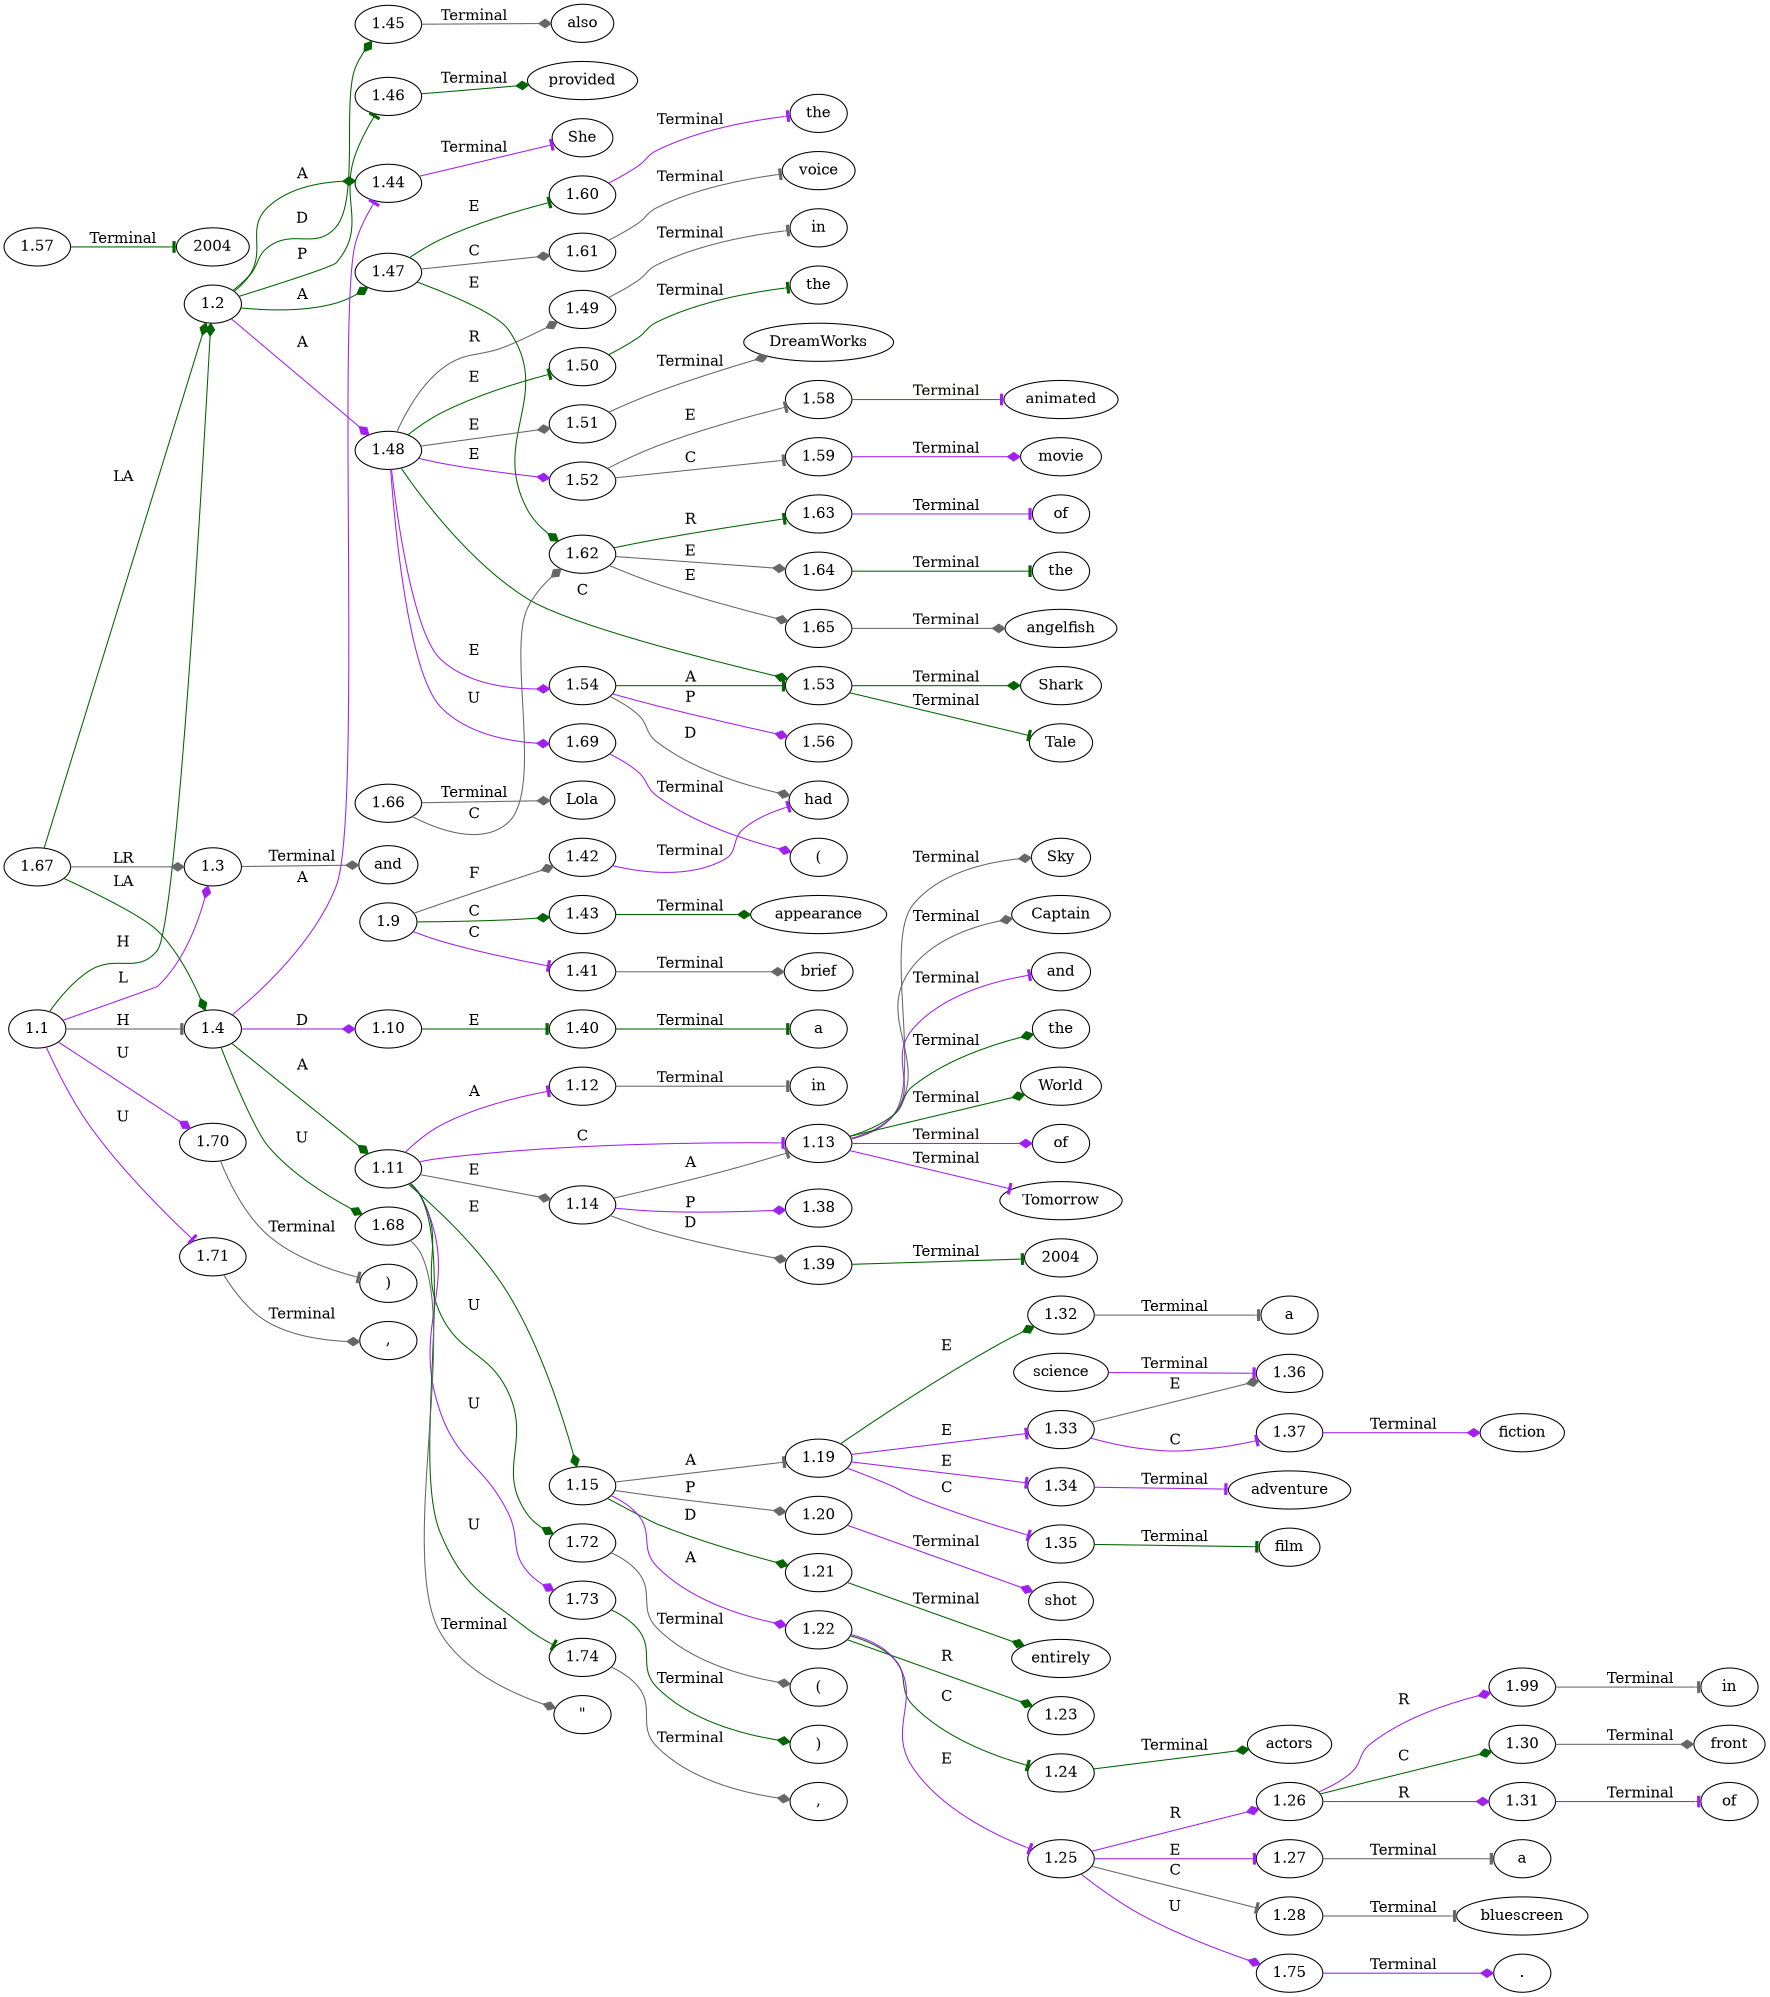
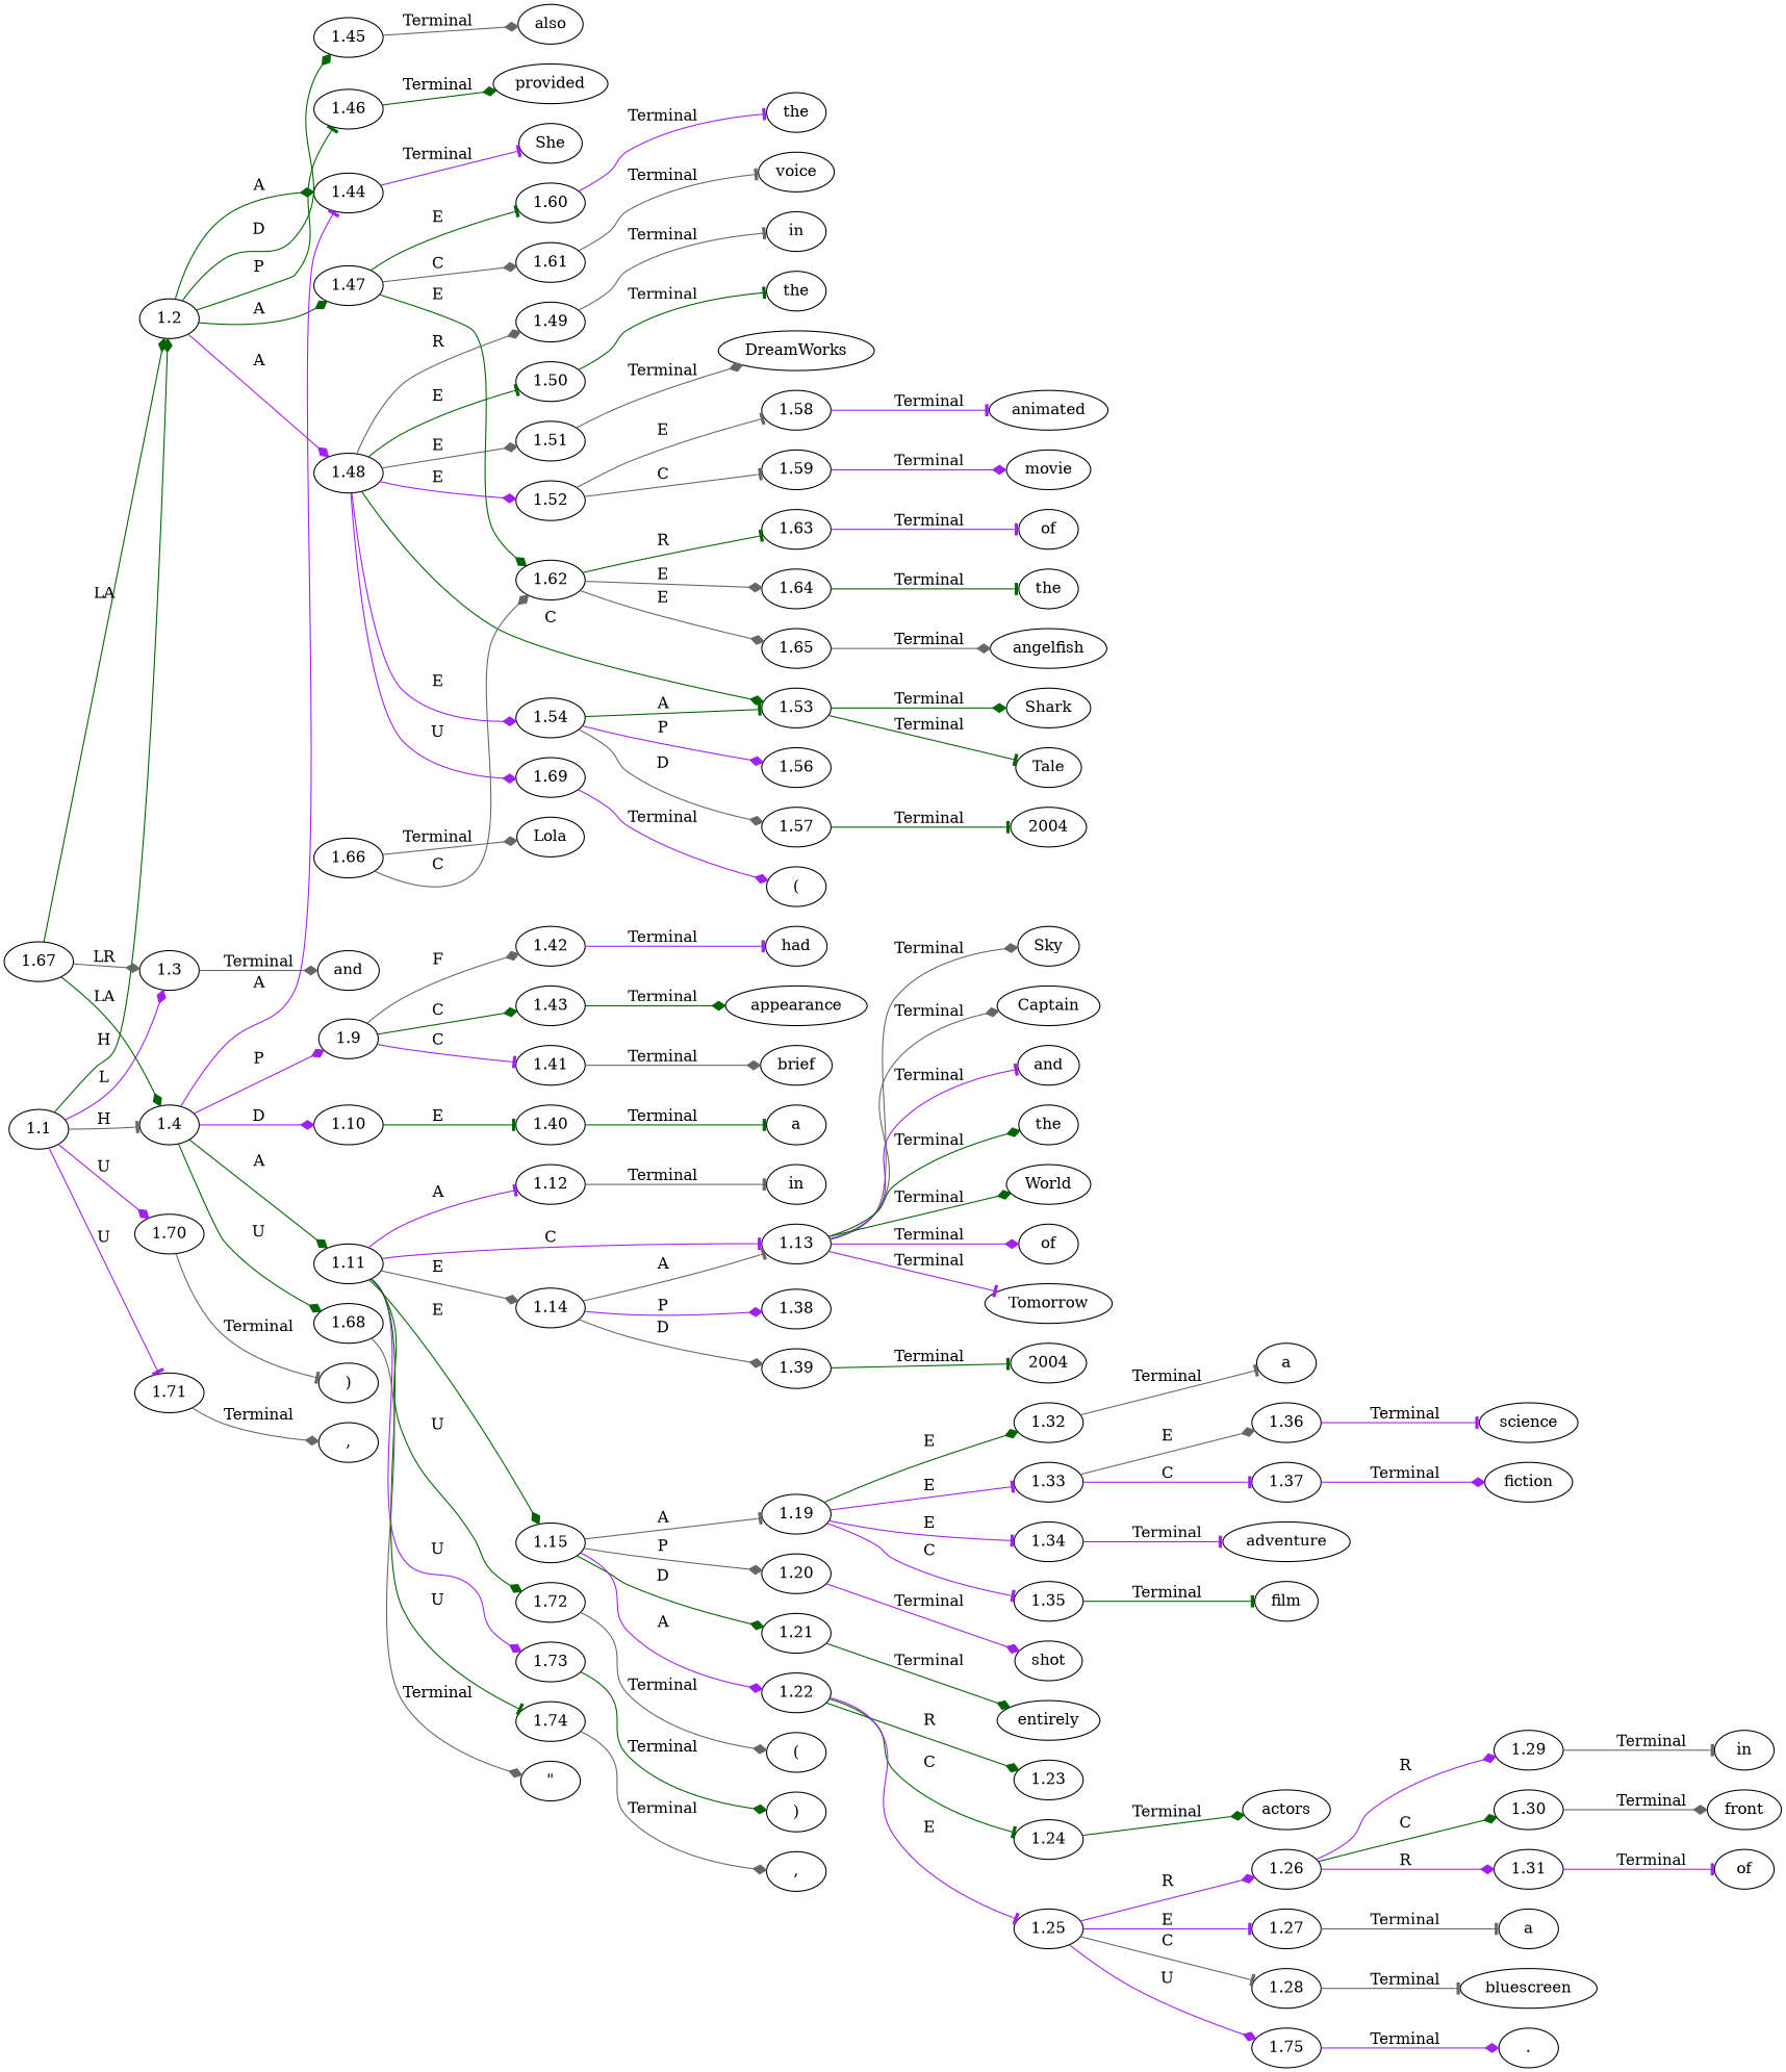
  digraph {
    rankdir=LR
    node [ordering=out]
    edge [arrowhead=diamond color=purple ordering=out]
    n1 [label="\""]
    n2 [label=Lola]
    n3 [label=in]
    n4 [label=the]
    n5 [label=DreamWorks]
    n6 [label=animated]
    n7 [label=movie]
    n8 [label=Shark]
    n9 [label=Tale]
    n10 [label="("]
    n11 [label=2004]
    n12 [label=She]
    n13 [label=")"]
    n14 [label=","]
    n15 [label=and]
    n16 [label=had]
    n17 [label=a]
    n18 [label=brief]
    n19 [label=appearance]
    n20 [label=in]
    n21 [label=Sky]
    n22 [label=Captain]
    n23 [label=also]
    n24 [label=and]
    n25 [label=the]
    n26 [label=World]
    n27 [label=of]
    n28 [label=Tomorrow]
    n29 [label="("]
    n30 [label=2004]
    n31 [label=")"]
    n32 [label=","]
    n33 [label=a]
    n34 [label=provided]
    n35 [label=science]
    n36 [label=fiction]
    n37 [label=adventure]
    n38 [label=film]
    n39 [label=shot]
    n40 [label=entirely]
    n41 [label=actors]
    n42 [label=in]
    n43 [label=front]
    n44 [label=the]
    n45 [label=of]
    n46 [label=a]
    n47 [label=bluescreen]
    n48 [label="."]
    n49 [label=voice]
    n50 [label=of]
    n51 [label=the]
    n52 [label=angelfish]
    n53 [label=1.1]
    n54 [label=1.2]
    n55 [label=1.3]
    n56 [label=1.4]
    n57 [label=1.70]
    n58 [label=1.71]
    n59 [label=1.44]
    n60 [label=1.45]
    n61 [label=1.46]
    n62 [label=1.47]
    n63 [label=1.48]
    n64 [label=1.9]
    n65 [label=1.10]
    n66 [label=1.11]
    n67 [label=1.68]
    n68 [label=1.60]
    n69 [label=1.61]
    n70 [label=1.62]
    n71 [label=1.49]
    n72 [label=1.50]
    n73 [label=1.51]
    n74 [label=1.52]
    n75 [label=1.53]
    n76 [label=1.54]
    n77 [label=1.69]
    n78 [label=1.42]
    n79 [label=1.43]
    n80 [label=1.41]
    n81 [label=1.40]
    n82 [label=1.12]
    n83 [label=1.13]
    n84 [label=1.14]
    n85 [label=1.15]
    n86 [label=1.72]
    n87 [label=1.73]
    n88 [label=1.74]
    n89 [label=1.38]
    n90 [label=1.39]
    n91 [label=1.19]
    n92 [label=1.20]
    n93 [label=1.21]
    n94 [label=1.22]
    n95 [label=1.32]
    n96 [label=1.33]
    n97 [label=1.34]
    n98 [label=1.35]
    n99 [label=1.23]
    n100 [label=1.24]
    n101 [label=1.25]
    n102 [label=1.36]
    n103 [label=1.37]
    n104 [label=1.26]
    n105 [label=1.27]
    n106 [label=1.28]
    n107 [label=1.75]
-   n108 [label=1.99]
+   n108 [label=1.29]
    n109 [label=1.30]
    n110 [label=1.31]
    n111 [label=1.63]
    n112 [label=1.64]
    n113 [label=1.65]
    n114 [label=1.58]
    n115 [label=1.59]
    n116 [label=1.56]
    n117 [label=1.57]
    n118 [label=1.66]
    n119 [label=1.67]
    n53 -> n54 [color=darkgreen label=H]
    n53 -> n55 [label=L]
    n53 -> n56 [arrowhead=tee color=gray40 label=H]
    n53 -> n57 [label=U]
    n53 -> n58 [arrowhead=tee label=U]
    n54 -> n59 [color=darkgreen label=A]
    n54 -> n60 [color=darkgreen label=D]
    n54 -> n61 [arrowhead=tee color=darkgreen label=P]
    n54 -> n62 [color=darkgreen label=A]
    n54 -> n63 [label=A]
    n55 -> n15 [color=gray40 label=Terminal]
    n56 -> n59 [arrowhead=tee label=A]
+   n56 -> n64 [label=P]
    n56 -> n65 [label=D]
    n56 -> n66 [color=darkgreen label=A]
    n56 -> n67 [color=darkgreen label=U]
    n57 -> n13 [arrowhead=tee color=gray40 label=Terminal]
    n58 -> n14 [color=gray40 label=Terminal]
    n59 -> n12 [arrowhead=tee label=Terminal]
    n60 -> n23 [color=gray40 label=Terminal]
    n61 -> n34 [color=darkgreen label=Terminal]
    n62 -> n68 [arrowhead=tee color=darkgreen label=E]
    n62 -> n69 [color=gray40 label=C]
    n62 -> n70 [color=darkgreen label=E]
    n63 -> n71 [color=gray40 label=R]
    n63 -> n72 [arrowhead=tee color=darkgreen label=E]
    n63 -> n73 [color=gray40 label=E]
    n63 -> n74 [label=E]
    n63 -> n75 [color=darkgreen label=C]
    n63 -> n76 [label=E]
    n63 -> n77 [label=U]
    n64 -> n78 [color=gray40 label=F]
    n64 -> n79 [color=darkgreen label=C]
    n64 -> n80 [arrowhead=tee label=C]
    n65 -> n81 [arrowhead=tee color=darkgreen label=E]
    n66 -> n82 [arrowhead=tee label=A]
    n66 -> n83 [arrowhead=tee label=C]
    n66 -> n84 [color=gray40 label=E]
    n66 -> n85 [color=darkgreen label=E]
    n66 -> n86 [color=darkgreen label=U]
    n66 -> n87 [label=U]
    n66 -> n88 [arrowhead=tee color=darkgreen label=U]
    n67 -> n1 [color=gray40 label=Terminal]
    n68 -> n44 [arrowhead=tee label=Terminal]
    n69 -> n49 [arrowhead=tee color=gray40 label=Terminal]
    n70 -> n111 [arrowhead=tee color=darkgreen label=R]
    n70 -> n112 [color=gray40 label=E]
    n70 -> n113 [color=gray40 label=E]
    n71 -> n3 [arrowhead=tee color=gray40 label=Terminal]
    n72 -> n4 [arrowhead=tee color=darkgreen label=Terminal]
    n73 -> n5 [color=gray40 label=Terminal]
    n74 -> n114 [arrowhead=tee color=gray40 label=E]
    n74 -> n115 [arrowhead=tee color=gray40 label=C]
    n75 -> n8 [color=darkgreen label=Terminal]
    n75 -> n9 [arrowhead=tee color=darkgreen label=Terminal]
    n76 -> n75 [arrowhead=tee color=darkgreen label=A]
    n76 -> n116 [label=P]
-   n76 -> n16 [color=gray40 label=D]
+   n76 -> n117 [color=gray40 label=D]
    n77 -> n10 [label=Terminal]
    n78 -> n16 [arrowhead=tee label=Terminal]
    n79 -> n19 [color=darkgreen label=Terminal]
    n80 -> n18 [color=gray40 label=Terminal]
    n81 -> n17 [arrowhead=tee color=darkgreen label=Terminal]
    n82 -> n20 [arrowhead=tee color=gray40 label=Terminal]
    n83 -> n21 [color=gray40 label=Terminal]
    n83 -> n22 [color=gray40 label=Terminal]
    n83 -> n24 [arrowhead=tee label=Terminal]
    n83 -> n25 [color=darkgreen label=Terminal]
    n83 -> n26 [color=darkgreen label=Terminal]
    n83 -> n27 [label=Terminal]
    n83 -> n28 [arrowhead=tee label=Terminal]
    n84 -> n83 [arrowhead=tee color=gray40 label=A]
    n84 -> n89 [label=P]
    n84 -> n90 [color=gray40 label=D]
    n85 -> n91 [arrowhead=tee color=gray40 label=A]
    n85 -> n92 [color=gray40 label=P]
    n85 -> n93 [color=darkgreen label=D]
    n85 -> n94 [label=A]
    n86 -> n29 [color=gray40 label=Terminal]
    n87 -> n31 [color=darkgreen label=Terminal]
    n88 -> n32 [color=gray40 label=Terminal]
    n90 -> n30 [arrowhead=tee color=darkgreen label=Terminal]
    n91 -> n95 [color=darkgreen label=E]
    n91 -> n96 [arrowhead=tee label=E]
    n91 -> n97 [arrowhead=tee label=E]
    n91 -> n98 [arrowhead=tee label=C]
    n92 -> n39 [label=Terminal]
    n93 -> n40 [color=darkgreen label=Terminal]
    n94 -> n99 [color=darkgreen label=R]
    n94 -> n100 [arrowhead=tee color=darkgreen label=C]
    n94 -> n101 [arrowhead=tee label=E]
    n95 -> n33 [arrowhead=tee color=gray40 label=Terminal]
    n96 -> n102 [color=gray40 label=E]
    n96 -> n103 [arrowhead=tee label=C]
    n97 -> n37 [arrowhead=tee label=Terminal]
    n98 -> n38 [arrowhead=tee color=darkgreen label=Terminal]
    n100 -> n41 [color=darkgreen label=Terminal]
    n101 -> n104 [label=R]
    n101 -> n105 [arrowhead=tee label=E]
    n101 -> n106 [arrowhead=tee color=gray40 label=C]
    n101 -> n107 [label=U]
-   n35 -> n102 [arrowhead=tee label=Terminal]
+   n102 -> n35 [arrowhead=tee label=Terminal]
    n103 -> n36 [label=Terminal]
    n104 -> n108 [label=R]
    n104 -> n109 [color=darkgreen label=C]
    n104 -> n110 [label=R]
    n105 -> n46 [arrowhead=tee color=gray40 label=Terminal]
    n106 -> n47 [arrowhead=tee color=gray40 label=Terminal]
    n107 -> n48 [label=Terminal]
    n108 -> n42 [arrowhead=tee color=gray40 label=Terminal]
    n109 -> n43 [color=gray40 label=Terminal]
    n110 -> n45 [arrowhead=tee label=Terminal]
    n111 -> n50 [arrowhead=tee label=Terminal]
    n112 -> n51 [arrowhead=tee color=darkgreen label=Terminal]
    n113 -> n52 [color=gray40 label=Terminal]
    n114 -> n6 [arrowhead=tee label=Terminal]
    n115 -> n7 [label=Terminal]
    n117 -> n11 [arrowhead=tee color=darkgreen label=Terminal]
    n118 -> n2 [color=gray40 label=Terminal]
    n118 -> n70 [color=gray40 label=C]
    n119 -> n54 [color=darkgreen label=LA]
    n119 -> n55 [color=gray40 label=LR]
    n119 -> n56 [color=darkgreen label=LA]
  }
